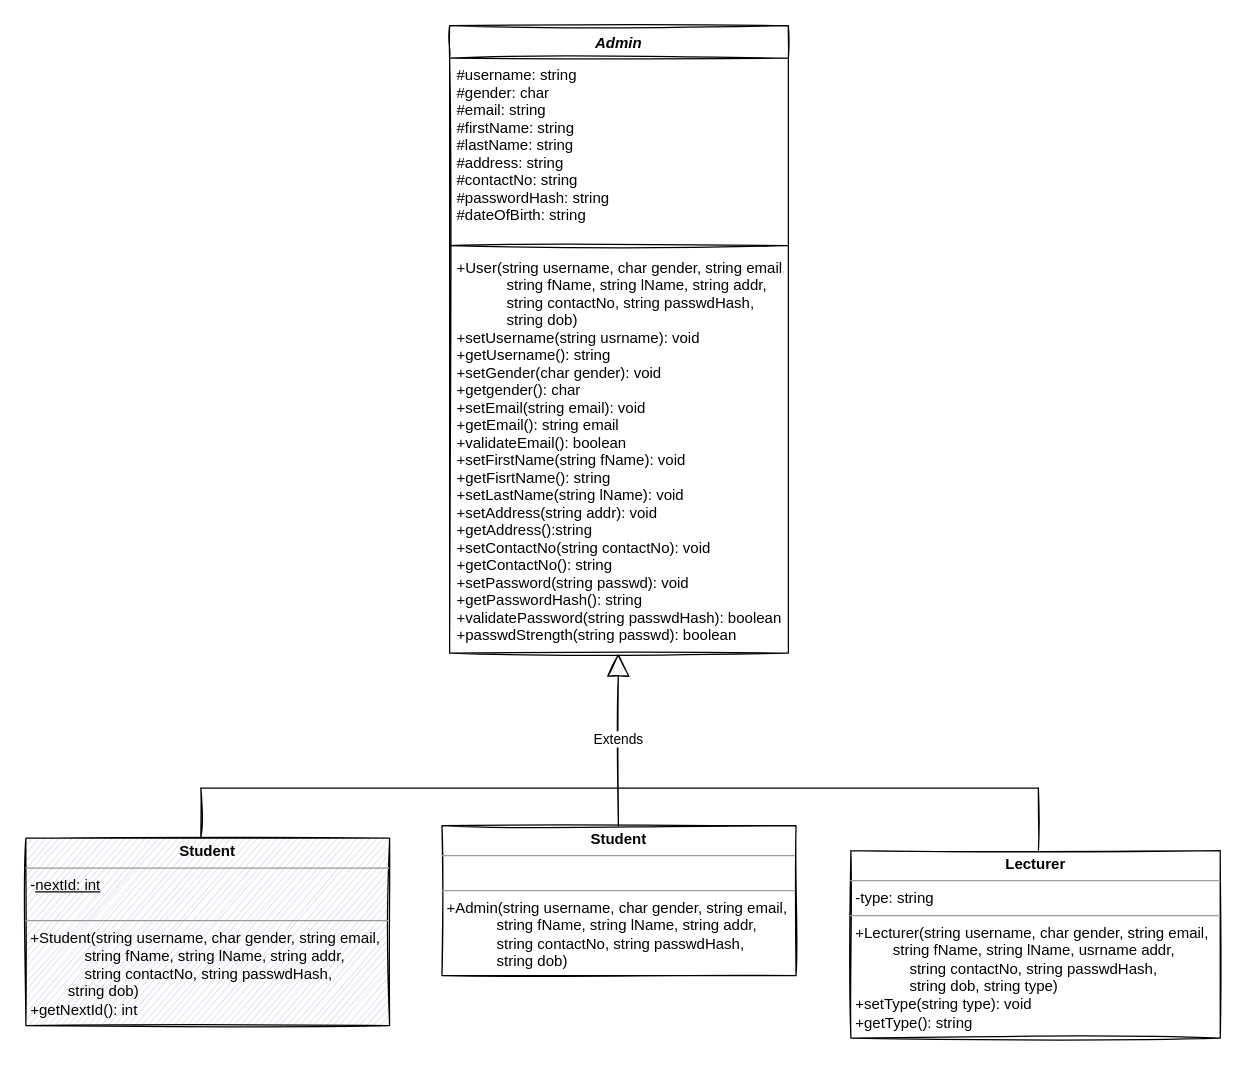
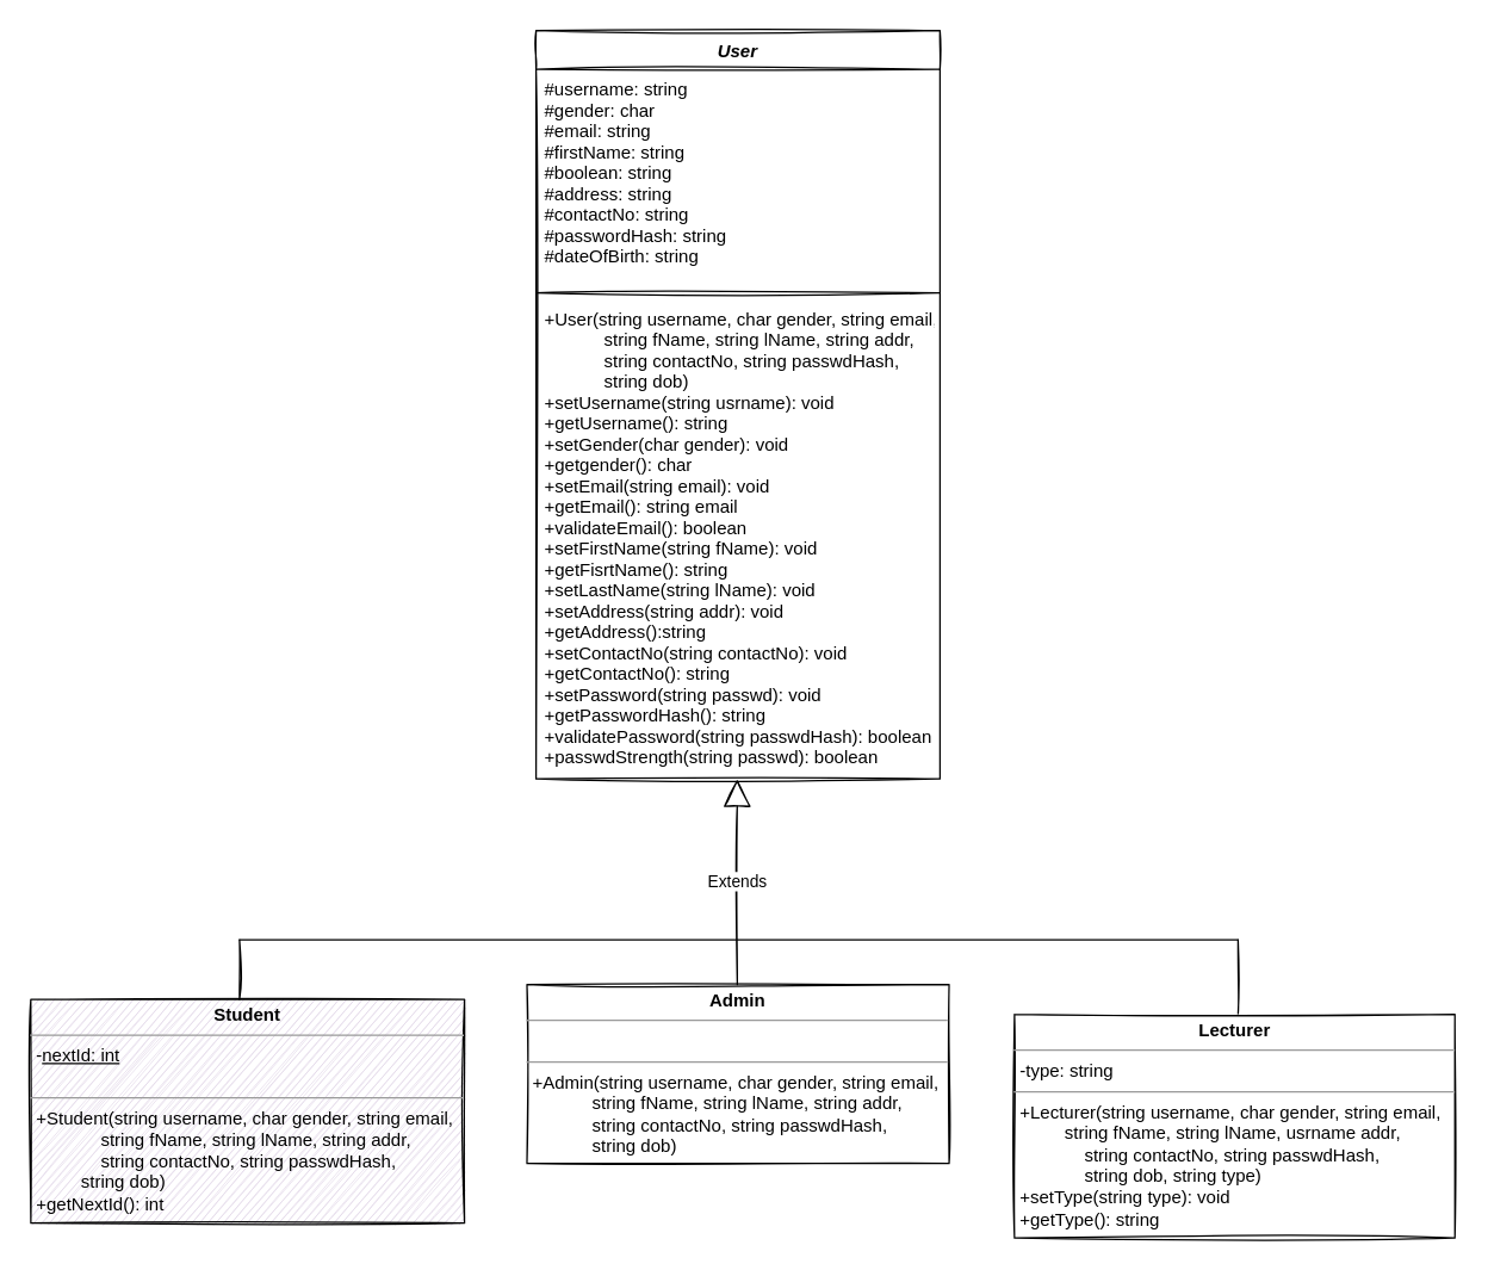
  <mxCell id="0" />
  <mxCell id="1" parent="0" />
- <mxCell id="2" value="Admin" style="swimlane;fontStyle=3;align=center;verticalAlign=top;childLayout=stackLayout;horizontal=1;startSize=26;horizontalStack=0;resizeParent=1;resizeParentMax=0;resizeLast=0;collapsible=1;marginBottom=0;rounded=0;sketch=1;shadow=0;swimlaneLine=1;glass=0;" parent="1" vertex="1"><mxGeometry x="359" y="20" width="271" height="502" as="geometry" /></mxCell>
- <mxCell id="3" value="#username: string&#10;#gender: char&#10;#email: string&#10;#firstName: string&#10;#lastName: string&#10;#address: string&#10;#contactNo: string&#10;#passwordHash: string&#10;#dateOfBirth: string" style="text;strokeColor=none;fillColor=none;align=left;verticalAlign=top;spacingLeft=4;spacingRight=4;overflow=hidden;rotatable=0;points=[[0,0.5],[1,0.5]];portConstraint=eastwest;rounded=0;sketch=1;" parent="2" vertex="1"><mxGeometry y="26" width="271" height="146" as="geometry" /></mxCell>
+ <mxCell id="2" value="User" style="swimlane;fontStyle=3;align=center;verticalAlign=top;childLayout=stackLayout;horizontal=1;startSize=26;horizontalStack=0;resizeParent=1;resizeParentMax=0;resizeLast=0;collapsible=1;marginBottom=0;rounded=0;sketch=1;shadow=0;swimlaneLine=1;glass=0;" parent="1" vertex="1"><mxGeometry x="359" y="20" width="271" height="502" as="geometry" /></mxCell>
+ <mxCell id="3" value="#username: string&#10;#gender: char&#10;#email: string&#10;#firstName: string&#10;#boolean: string&#10;#address: string&#10;#contactNo: string&#10;#passwordHash: string&#10;#dateOfBirth: string" style="text;strokeColor=none;fillColor=none;align=left;verticalAlign=top;spacingLeft=4;spacingRight=4;overflow=hidden;rotatable=0;points=[[0,0.5],[1,0.5]];portConstraint=eastwest;rounded=0;sketch=1;" parent="2" vertex="1"><mxGeometry y="26" width="271" height="146" as="geometry" /></mxCell>
  <mxCell id="4" value="" style="line;strokeWidth=1;fillColor=none;align=left;verticalAlign=middle;spacingTop=-1;spacingLeft=3;spacingRight=3;rotatable=0;labelPosition=right;points=[];portConstraint=eastwest;rounded=0;sketch=1;" parent="2" vertex="1"><mxGeometry y="172" width="271" height="8" as="geometry" /></mxCell>
  <mxCell id="5" value="+User(string username, char gender, string email, &#10;            string fName, string lName, string addr,&#10;            string contactNo, string passwdHash, &#10;            string dob)&#10;+setUsername(string usrname): void&#10;+getUsername(): string&#10;+setGender(char gender): void&#10;+getgender(): char&#10;+setEmail(string email): void&#10;+getEmail(): string email&#10;+validateEmail(): boolean&#10;+setFirstName(string fName): void&#10;+getFisrtName(): string&#10;+setLastName(string lName): void&#10;+setAddress(string addr): void&#10;+getAddress():string&#10;+setContactNo(string contactNo): void&#10;+getContactNo(): string&#10;+setPassword(string passwd): void&#10;+getPasswordHash(): string&#10;+validatePassword(string passwdHash): boolean&#10;+passwdStrength(string passwd): boolean" style="text;strokeColor=none;fillColor=none;align=left;verticalAlign=top;spacingLeft=4;spacingRight=4;overflow=hidden;rotatable=0;points=[[0,0.5],[1,0.5]];portConstraint=eastwest;rounded=0;sketch=1;" parent="2" vertex="1"><mxGeometry y="180" width="271" height="322" as="geometry" /></mxCell>
- <mxCell id="6" value="&lt;p style=&quot;margin:0px;margin-top:4px;text-align:center;&quot;&gt;&lt;b&gt;Student&lt;/b&gt;&lt;/p&gt;&lt;hr size=&quot;1&quot;&gt;&lt;p style=&quot;margin:0px;margin-left:4px;&quot;&gt;&lt;br&gt;&lt;/p&gt;&lt;hr size=&quot;1&quot;&gt;&lt;p style=&quot;margin:0px;margin-left:4px;&quot;&gt;+Admin(string username, char gender, string email,&lt;br style=&quot;padding: 0px; margin: 0px;&quot;&gt;&amp;nbsp;&amp;nbsp;&amp;nbsp;&amp;nbsp;&amp;nbsp;&amp;nbsp;&amp;nbsp;&amp;nbsp;&amp;nbsp;&amp;nbsp;&amp;nbsp;&amp;nbsp;string fName, string lName, string addr,&lt;br style=&quot;padding: 0px; margin: 0px;&quot;&gt;&amp;nbsp;&amp;nbsp;&amp;nbsp;&amp;nbsp;&amp;nbsp;&amp;nbsp;&amp;nbsp;&amp;nbsp;&amp;nbsp;&amp;nbsp;&amp;nbsp;&amp;nbsp;string contactNo, string passwdHash,&lt;br style=&quot;padding: 0px; margin: 0px;&quot;&gt;&amp;nbsp;&amp;nbsp;&amp;nbsp;&amp;nbsp;&amp;nbsp;&amp;nbsp;&amp;nbsp;&amp;nbsp;&amp;nbsp;&amp;nbsp;&amp;nbsp;&amp;nbsp;string dob)&lt;br&gt;&lt;/p&gt;" style="verticalAlign=top;align=left;overflow=fill;fontSize=12;fontFamily=Helvetica;html=1;rounded=0;sketch=1;" parent="1" vertex="1"><mxGeometry x="352.88" y="660" width="283.25" height="120" as="geometry" /></mxCell>
+ <mxCell id="6" value="&lt;p style=&quot;margin:0px;margin-top:4px;text-align:center;&quot;&gt;&lt;b&gt;Admin&lt;/b&gt;&lt;/p&gt;&lt;hr size=&quot;1&quot;&gt;&lt;p style=&quot;margin:0px;margin-left:4px;&quot;&gt;&lt;br&gt;&lt;/p&gt;&lt;hr size=&quot;1&quot;&gt;&lt;p style=&quot;margin:0px;margin-left:4px;&quot;&gt;+Admin(string username, char gender, string email,&lt;br style=&quot;padding: 0px; margin: 0px;&quot;&gt;&amp;nbsp;&amp;nbsp;&amp;nbsp;&amp;nbsp;&amp;nbsp;&amp;nbsp;&amp;nbsp;&amp;nbsp;&amp;nbsp;&amp;nbsp;&amp;nbsp;&amp;nbsp;string fName, string lName, string addr,&lt;br style=&quot;padding: 0px; margin: 0px;&quot;&gt;&amp;nbsp;&amp;nbsp;&amp;nbsp;&amp;nbsp;&amp;nbsp;&amp;nbsp;&amp;nbsp;&amp;nbsp;&amp;nbsp;&amp;nbsp;&amp;nbsp;&amp;nbsp;string contactNo, string passwdHash,&lt;br style=&quot;padding: 0px; margin: 0px;&quot;&gt;&amp;nbsp;&amp;nbsp;&amp;nbsp;&amp;nbsp;&amp;nbsp;&amp;nbsp;&amp;nbsp;&amp;nbsp;&amp;nbsp;&amp;nbsp;&amp;nbsp;&amp;nbsp;string dob)&lt;br&gt;&lt;/p&gt;" style="verticalAlign=top;align=left;overflow=fill;fontSize=12;fontFamily=Helvetica;html=1;rounded=0;sketch=1;" parent="1" vertex="1"><mxGeometry x="352.88" y="660" width="283.25" height="120" as="geometry" /></mxCell>
  <mxCell id="7" value="Extends" style="endArrow=block;endSize=16;endFill=0;html=1;rounded=1;sketch=1;curved=0;entryX=0.498;entryY=1.001;entryDx=0;entryDy=0;entryPerimeter=0;" parent="1" target="5" edge="1"><mxGeometry width="160" relative="1" as="geometry"><mxPoint x="494" y="660" as="sourcePoint" /><mxPoint x="494.13" y="545" as="targetPoint" /><Array as="points" /></mxGeometry></mxCell>
  <mxCell id="8" value="" style="endArrow=none;html=1;rounded=1;sketch=1;curved=0;" parent="1" edge="1"><mxGeometry width="50" height="50" relative="1" as="geometry"><mxPoint x="160" y="630" as="sourcePoint" /><mxPoint x="830" y="630" as="targetPoint" /></mxGeometry></mxCell>
  <mxCell id="9" value="" style="endArrow=none;html=1;rounded=1;sketch=1;curved=0;" parent="1" edge="1"><mxGeometry width="50" height="50" relative="1" as="geometry"><mxPoint x="160" y="670" as="sourcePoint" /><mxPoint x="160" y="630" as="targetPoint" /></mxGeometry></mxCell>
  <mxCell id="10" value="" style="endArrow=none;html=1;rounded=1;sketch=1;curved=0;" parent="1" edge="1"><mxGeometry width="50" height="50" relative="1" as="geometry"><mxPoint x="830" y="680" as="sourcePoint" /><mxPoint x="830" y="630" as="targetPoint" /></mxGeometry></mxCell>
  <mxCell id="11" value="&lt;p style=&quot;margin:0px;margin-top:4px;text-align:center;&quot;&gt;&lt;b&gt;Student&lt;/b&gt;&lt;/p&gt;&lt;hr size=&quot;1&quot;&gt;&lt;p style=&quot;margin:0px;margin-left:4px;&quot;&gt;-&lt;u&gt;nextId: int&lt;/u&gt;&lt;/p&gt;&lt;p style=&quot;margin:0px;margin-left:4px;&quot;&gt;&lt;br&gt;&lt;/p&gt;&lt;hr size=&quot;1&quot;&gt;&lt;p style=&quot;margin:0px;margin-left:4px;&quot;&gt;+Student(string username, char gender, string email,&lt;br style=&quot;padding: 0px; margin: 0px;&quot;&gt;&amp;nbsp;&amp;nbsp;&amp;nbsp;&amp;nbsp;&amp;nbsp;&amp;nbsp;&amp;nbsp;&amp;nbsp;&amp;nbsp;&amp;nbsp;&amp;nbsp;&amp;nbsp;&lt;span style=&quot;white-space: pre;&quot;&gt; &lt;/span&gt;string fName, string lName, string addr,&lt;br style=&quot;padding: 0px; margin: 0px;&quot;&gt;&amp;nbsp;&amp;nbsp;&amp;nbsp;&amp;nbsp;&amp;nbsp;&amp;nbsp;&amp;nbsp;&amp;nbsp;&amp;nbsp;&amp;nbsp;&amp;nbsp;&amp;nbsp;&lt;span style=&quot;white-space: pre;&quot;&gt; &lt;/span&gt;string contactNo, string passwdHash,&lt;br style=&quot;padding: 0px; margin: 0px;&quot;&gt;&lt;span style=&quot;white-space: pre;&quot;&gt; &lt;/span&gt;&amp;nbsp; &amp;nbsp; &amp;nbsp; &amp;nbsp; string dob)&lt;br&gt;&lt;/p&gt;&lt;p style=&quot;margin:0px;margin-left:4px;&quot;&gt;+getNextId(): int&lt;/p&gt;" style="verticalAlign=top;align=left;overflow=fill;fontSize=12;fontFamily=Helvetica;html=1;rounded=0;sketch=1;fillColor=#e1d5e7;" parent="1" vertex="1"><mxGeometry x="20" y="670" width="291" height="150" as="geometry" /></mxCell>
  <mxCell id="12" value="&lt;p style=&quot;margin:0px;margin-top:4px;text-align:center;&quot;&gt;&lt;b&gt;Lecturer&lt;/b&gt;&lt;/p&gt;&lt;hr size=&quot;1&quot;&gt;&lt;p style=&quot;margin:0px;margin-left:4px;&quot;&gt;-type: string&lt;/p&gt;&lt;hr size=&quot;1&quot;&gt;&lt;p style=&quot;margin:0px;margin-left:4px;&quot;&gt;+Lecturer(string username, char gender, string email,&lt;br style=&quot;padding: 0px; margin: 0px;&quot;&gt;&lt;span style=&quot;white-space: pre;&quot;&gt; &lt;/span&gt;&amp;nbsp; &amp;nbsp; &amp;nbsp; &amp;nbsp; string fName, string lName, usrname addr,&lt;br style=&quot;padding: 0px; margin: 0px;&quot;&gt;&amp;nbsp;&amp;nbsp;&amp;nbsp;&amp;nbsp;&amp;nbsp;&amp;nbsp;&amp;nbsp;&amp;nbsp;&amp;nbsp;&amp;nbsp;&amp;nbsp;&amp;nbsp;&lt;span style=&quot;white-space: pre;&quot;&gt; &lt;/span&gt;string contactNo, string passwdHash,&lt;br style=&quot;padding: 0px; margin: 0px;&quot;&gt;&amp;nbsp;&amp;nbsp;&amp;nbsp;&amp;nbsp;&amp;nbsp;&amp;nbsp;&amp;nbsp;&amp;nbsp;&amp;nbsp;&amp;nbsp;&amp;nbsp;&amp;nbsp;&lt;span style=&quot;white-space: pre;&quot;&gt; &lt;/span&gt;string dob, string type)&lt;br&gt;&lt;/p&gt;&lt;p style=&quot;margin:0px;margin-left:4px;&quot;&gt;+setType(string type): void&lt;/p&gt;&lt;p style=&quot;margin:0px;margin-left:4px;&quot;&gt;+getType(): string&lt;/p&gt;" style="verticalAlign=top;align=left;overflow=fill;fontSize=12;fontFamily=Helvetica;html=1;rounded=0;sketch=1;" parent="1" vertex="1"><mxGeometry x="680" y="680" width="295.5" height="150" as="geometry" /></mxCell>
